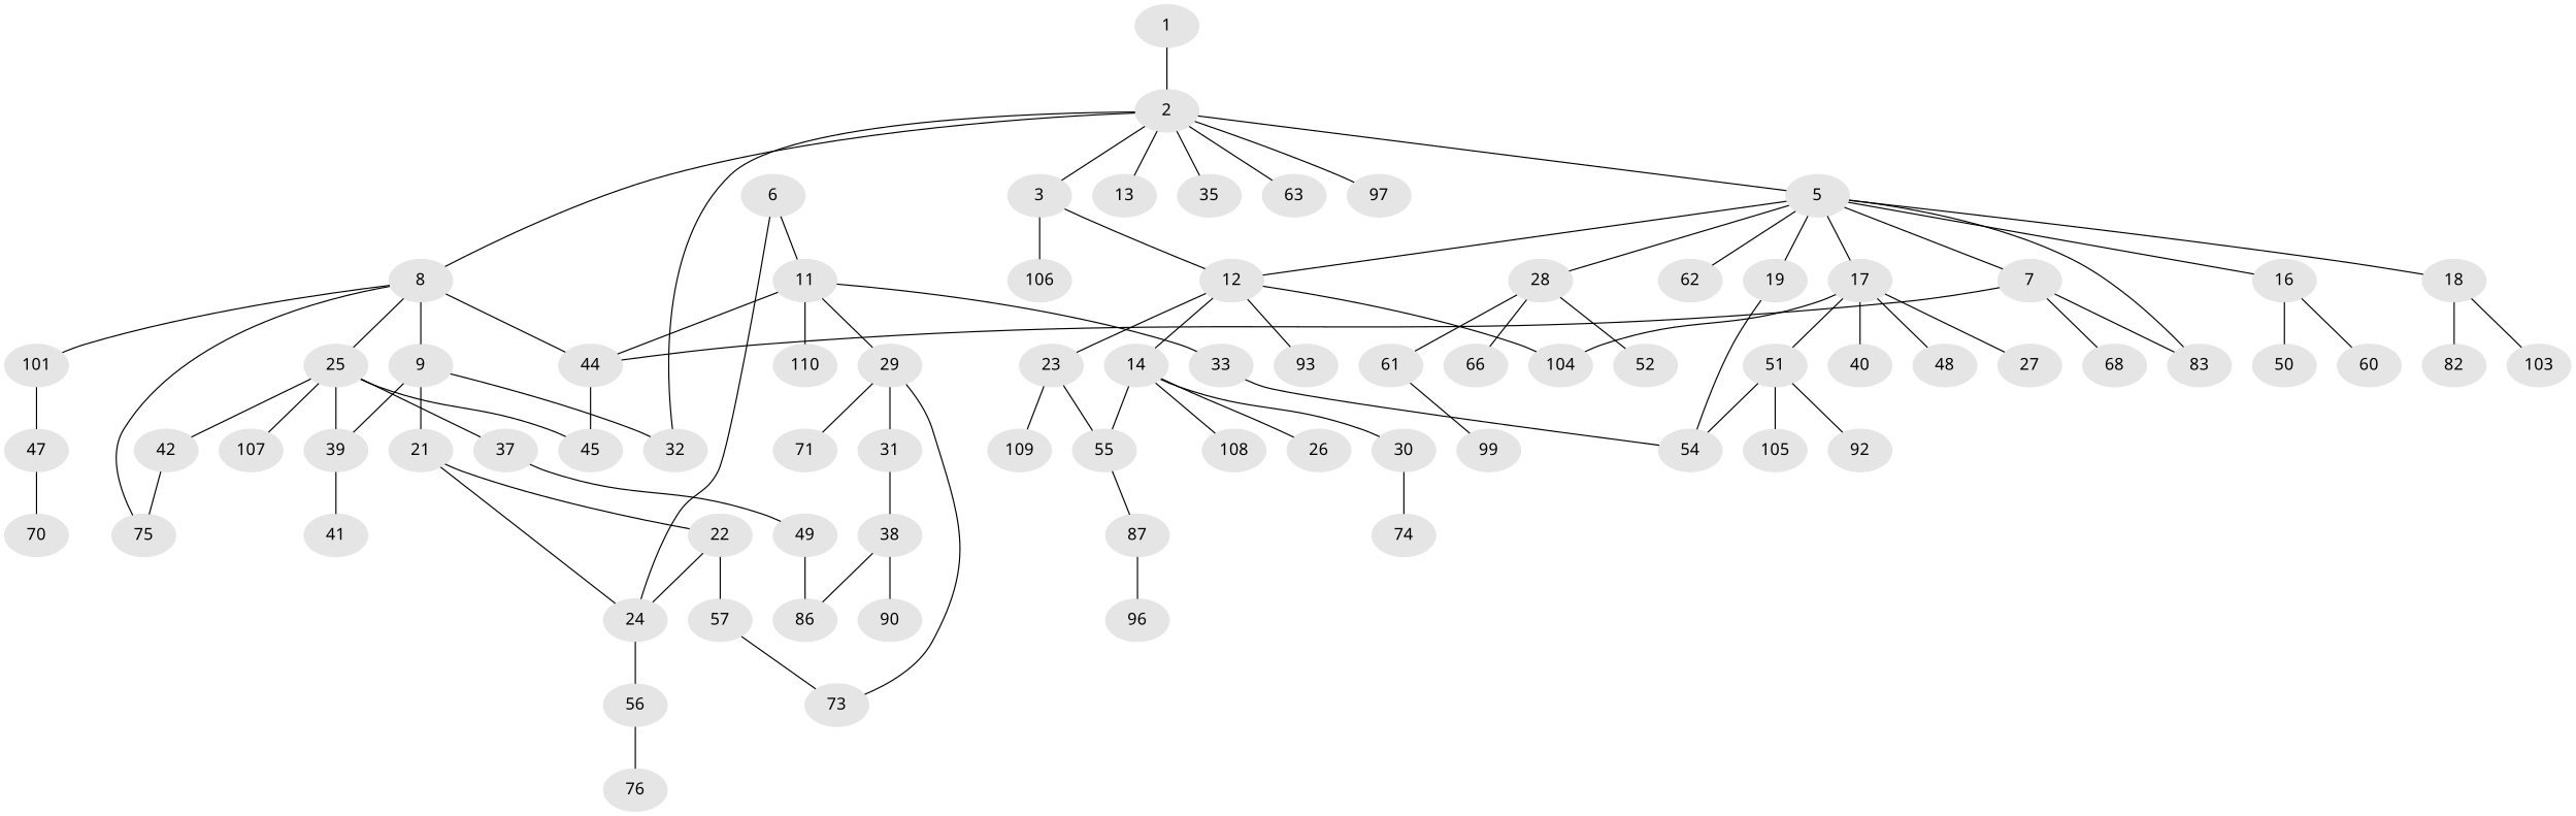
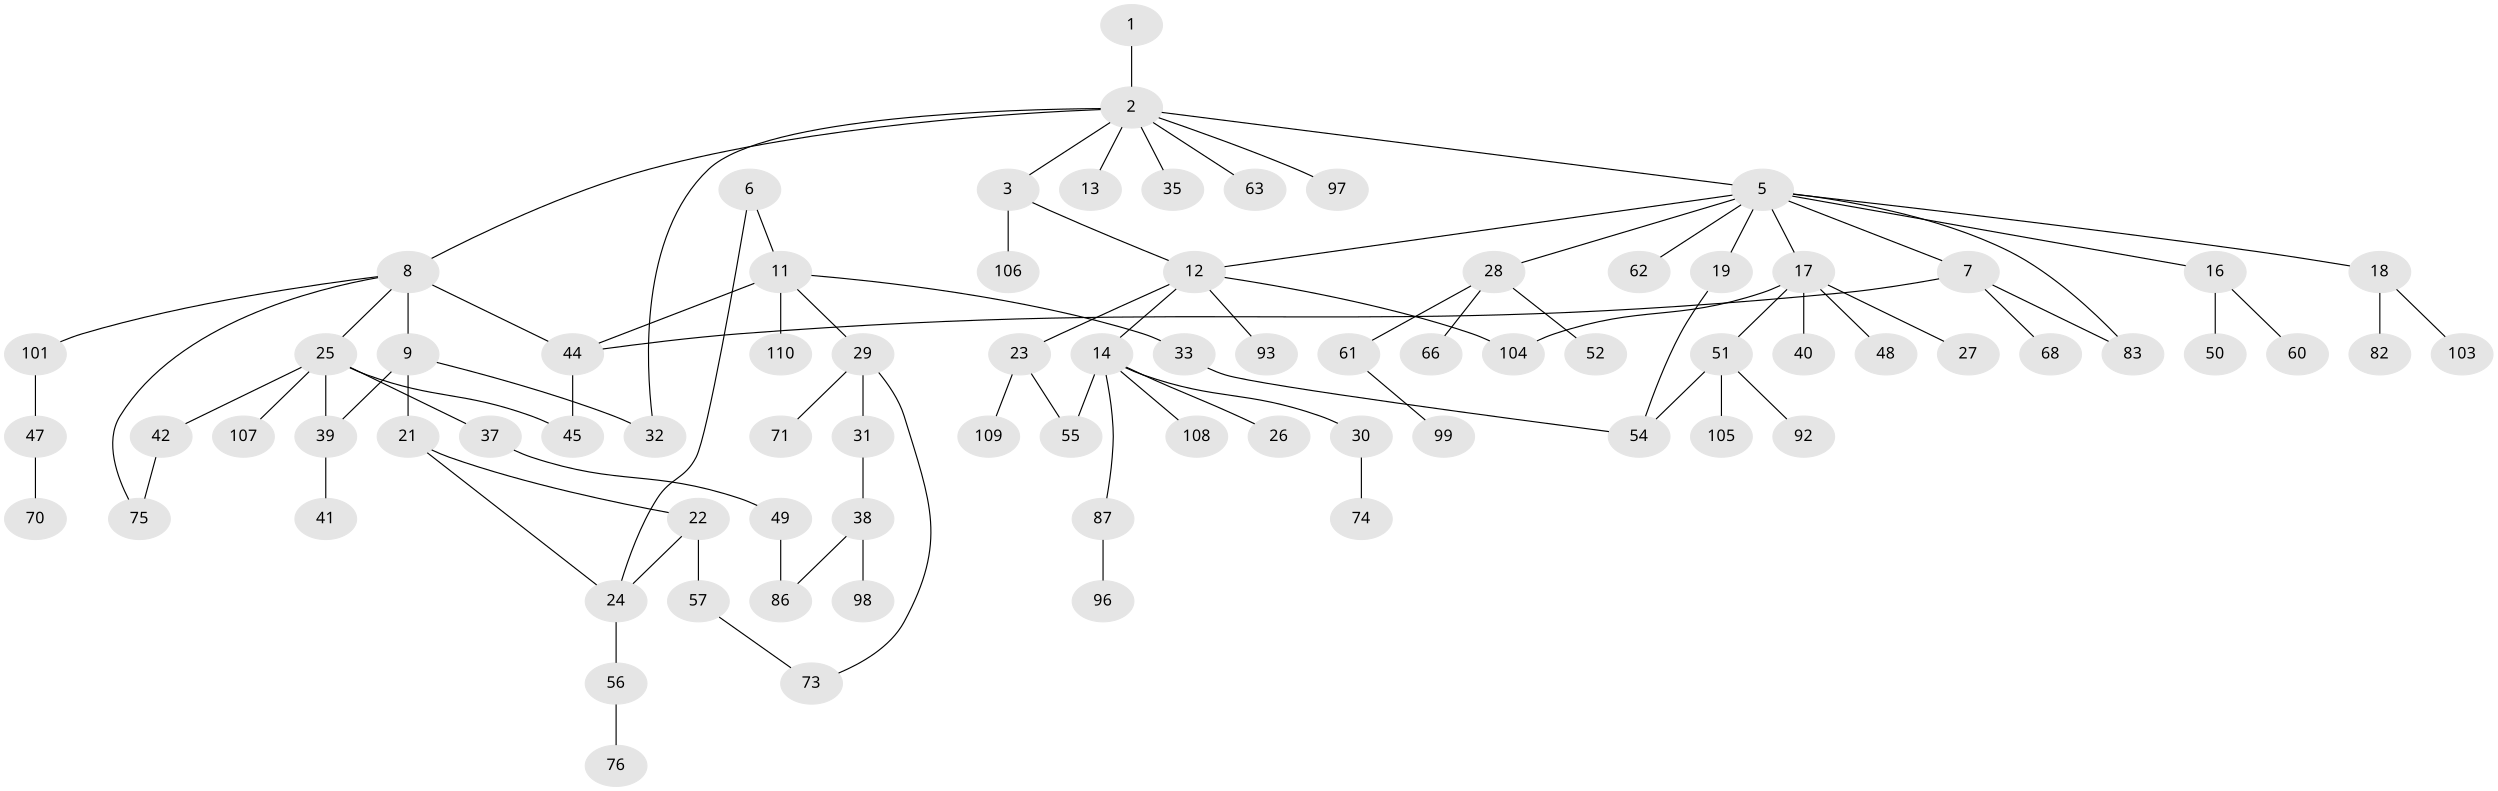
  graph {
    fontname="Noto Sans"
    node [color=gray90 fontname="Noto Sans" style=filled]
    edge [fontname="Noto Sans"]
    1 [super="+112"]
    2 [super="+4"]
    3 [super="+46"]
    5 [super="+10"]
    8 [super="+53"]
    13
    32 [super="+114"]
    35 [super="+85"]
    63
    97
    12 [super="+95"]
    106
    7 [super="+67"]
    16 [super="+98"]
    17 [super="+20"]
    18 [super="+102"]
    19
    28 [super="+65"]
    62
    83
    6 [super="+15"]
    11 [super="+77"]
    24 [super="+91"]
    25 [super="+36"]
    44 [super="+80"]
    9 [super="+34"]
    75 [super="+88"]
    101
    14 [super="+58"]
    23 [super="+84"]
    93
    104 [super="+111"]
    68
    50
    60
    27
    40
    48
    51 [super="+72"]
    82
    103
    54 [super="+94"]
    52
    61 [super="+113"]
    66
    29 [super="+59"]
    33
    110
    56
    39 [super="+43"]
    37
    42
    45
    107
    21
    47
    22 [super="+78"]
    41
    31 [super="+89"]
    71
    73
    26
    30
    55 [super="+64"]
    108
    109
    74
    87 [super="+100"]
    92
    105
    57
    70
    76 [super="+79"]
    49 [super="+69"]
    99
    38 [super="+81"]
-   90
+   90 [label=98]
    86
    96
    1 -- 2
    2 -- 3
    2 -- 5
    2 -- 8
    2 -- 13
    2 -- 32
    2 -- 35
    2 -- 63
    2 -- 97
    3 -- 12
    3 -- 106
    5 -- 12
    5 -- 7
    5 -- 16
    5 -- 17
    5 -- 18
    5 -- 19
    5 -- 28
    5 -- 62
    5 -- 83
    8 -- 25
    8 -- 44 [weight=2]
    8 -- 9
    8 -- 75
    8 -- 101
    12 -- 14
    12 -- 23
    12 -- 93
    12 -- 104
    7 -- 83
    7 -- 44
    7 -- 68
    16 -- 50
    16 -- 60
    17 -- 104
    17 -- 27
    17 -- 40
    17 -- 48
    17 -- 51
    18 -- 82
    18 -- 103
    19 -- 54
    28 -- 52
    28 -- 61
    28 -- 66
    6 -- 11
    6 -- 24
    11 -- 44
    11 -- 29
    11 -- 33
    11 -- 110
    24 -- 56
    25 -- 39
    25 -- 37
    25 -- 42
    25 -- 45
    25 -- 107
    44 -- 45
    9 -- 32
    9 -- 39
    9 -- 21
    101 -- 47
    14 -- 26
    14 -- 30
    14 -- 55
    14 -- 108
    23 -- 55
    23 -- 109
    51 -- 54
    51 -- 92
    51 -- 105
    61 -- 99
    29 -- 31
    29 -- 71
    29 -- 73
    33 -- 54
    56 -- 76
    39 -- 41
    37 -- 49
    42 -- 75
    21 -- 24
    21 -- 22
    47 -- 70
    22 -- 24
    22 -- 57
    31 -- 38
    30 -- 74
-   55 -- 87
+   14 -- 87
    87 -- 96
    57 -- 73
    49 -- 86
    38 -- 90
    38 -- 86
  }
